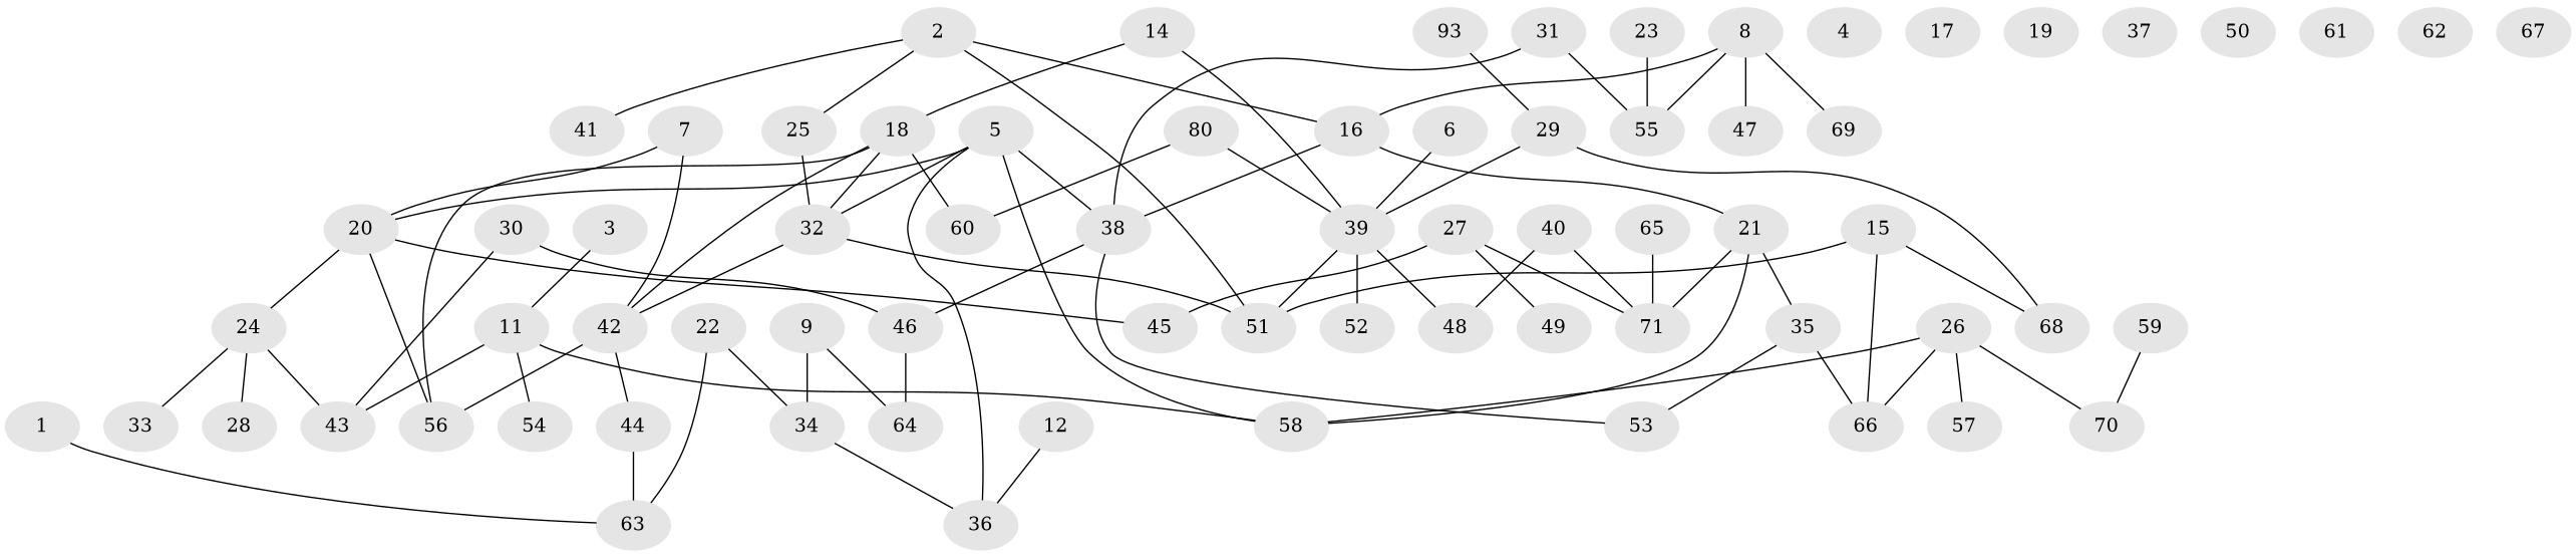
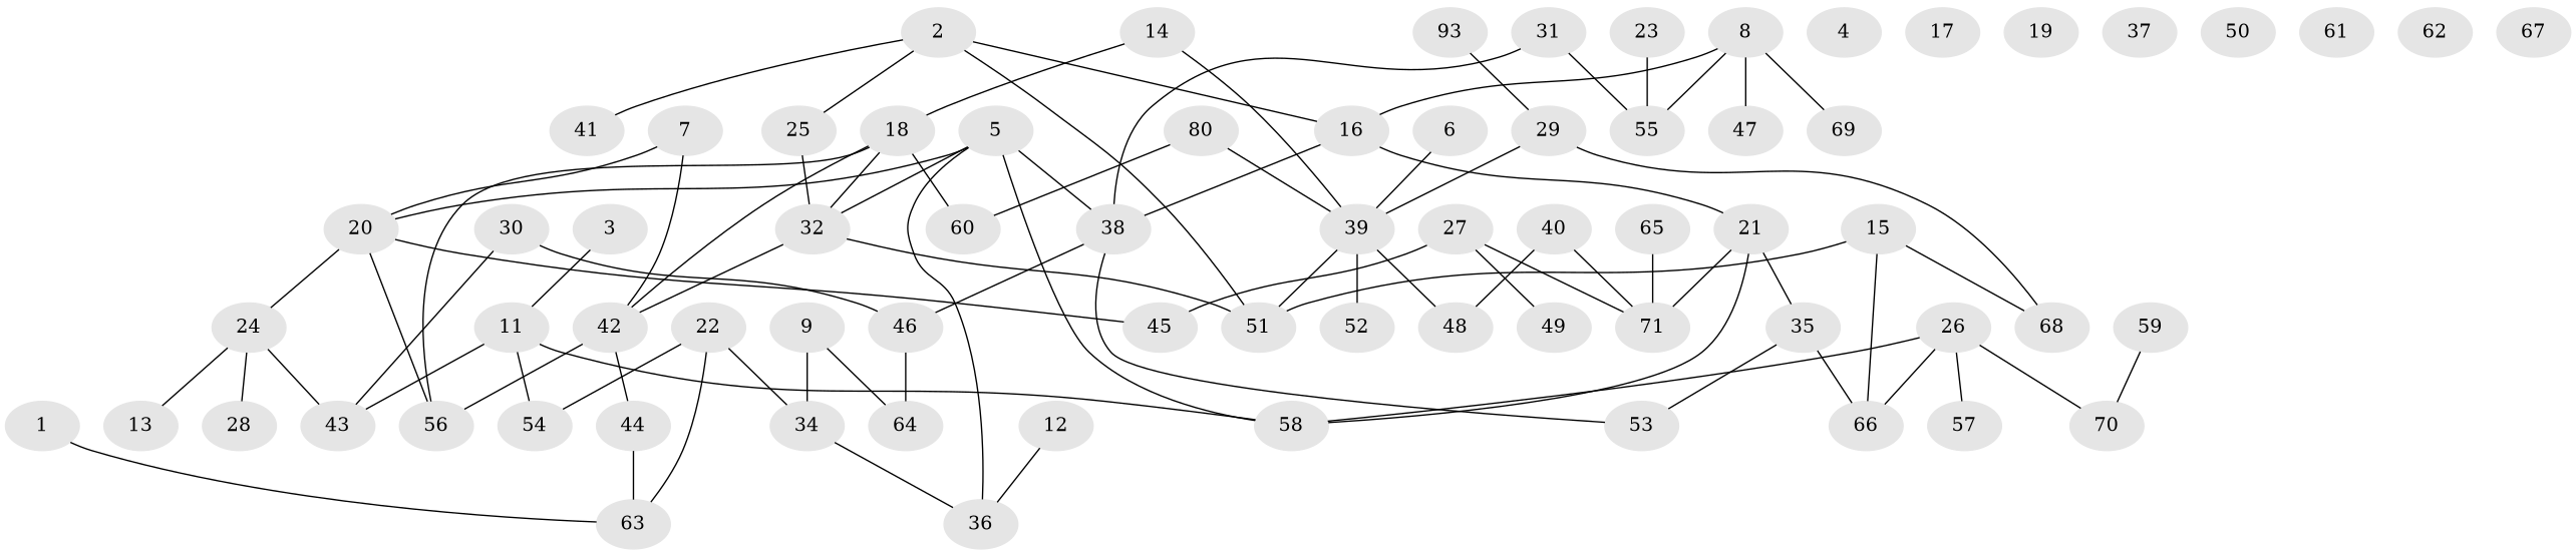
  graph {
    node [color=gray90 style=filled]
    1
    63
    2
    16
    25
    41
    51
    38
    21
    32
    3
    11
    58
    43
    54
    4
    5
    20
    36
    56
    24
    45
    42
    46
    53
    6
    39
    48
    52
    7
    44
    8
    47
    55
    69
    9
    34
    64
    n39 [label=80]
    60
    12
    n42 [label=93]
    29
    68
    14
    18
    15
    66
    35
    71
    17
    19
    28
-   33
+   33 [label=13]
    22
    23
    26
    57
    70
    27
    49
    30
    31
    37
    40
    50
    59
    61
    62
    65
    67
    1 -- 63
    2 -- 16
    2 -- 25
    2 -- 41
    2 -- 51
    16 -- 38
    16 -- 21
    25 -- 32
    38 -- 46
    38 -- 53
    21 -- 58
    21 -- 35
    21 -- 71
    32 -- 51
    32 -- 42
    3 -- 11
    11 -- 58
    11 -- 43
    11 -- 54
    5 -- 38
    5 -- 32
    5 -- 58
    5 -- 20
    5 -- 36
    20 -- 56
    20 -- 24
    20 -- 45
    24 -- 43
    24 -- 28
    24 -- 33
    42 -- 56
    42 -- 44
    46 -- 64
    6 -- 39
    39 -- 51
    39 -- 48
    39 -- 52
    7 -- 20
    7 -- 42
    44 -- 63
    8 -- 16
    8 -- 47
    8 -- 55
    8 -- 69
    9 -- 34
    9 -- 64
    34 -- 36
    n39 -- 39
    n39 -- 60
    12 -- 36
    n42 -- 29
    29 -- 39
    29 -- 68
    14 -- 39
    14 -- 18
    18 -- 32
    18 -- 56
    18 -- 42
    18 -- 60
    15 -- 51
    15 -- 68
    15 -- 66
    35 -- 53
    35 -- 66
    22 -- 63
+   22 -- 54
    22 -- 34
    23 -- 55
    26 -- 58
    26 -- 66
    26 -- 57
    26 -- 70
    27 -- 45
    27 -- 71
    27 -- 49
    30 -- 43
    30 -- 46
    31 -- 38
    31 -- 55
    40 -- 48
    40 -- 71
    59 -- 70
    65 -- 71
  }
